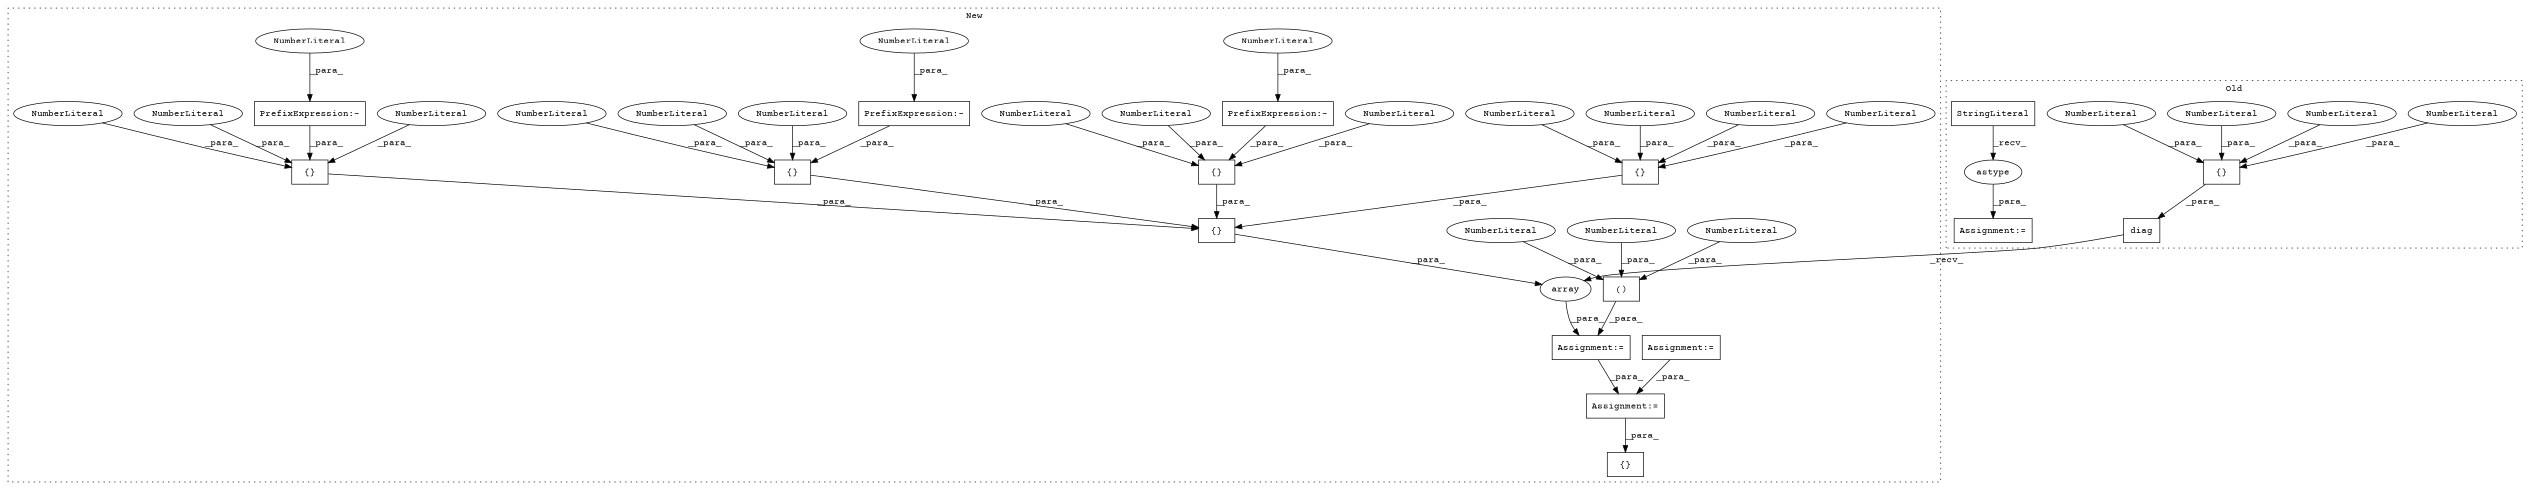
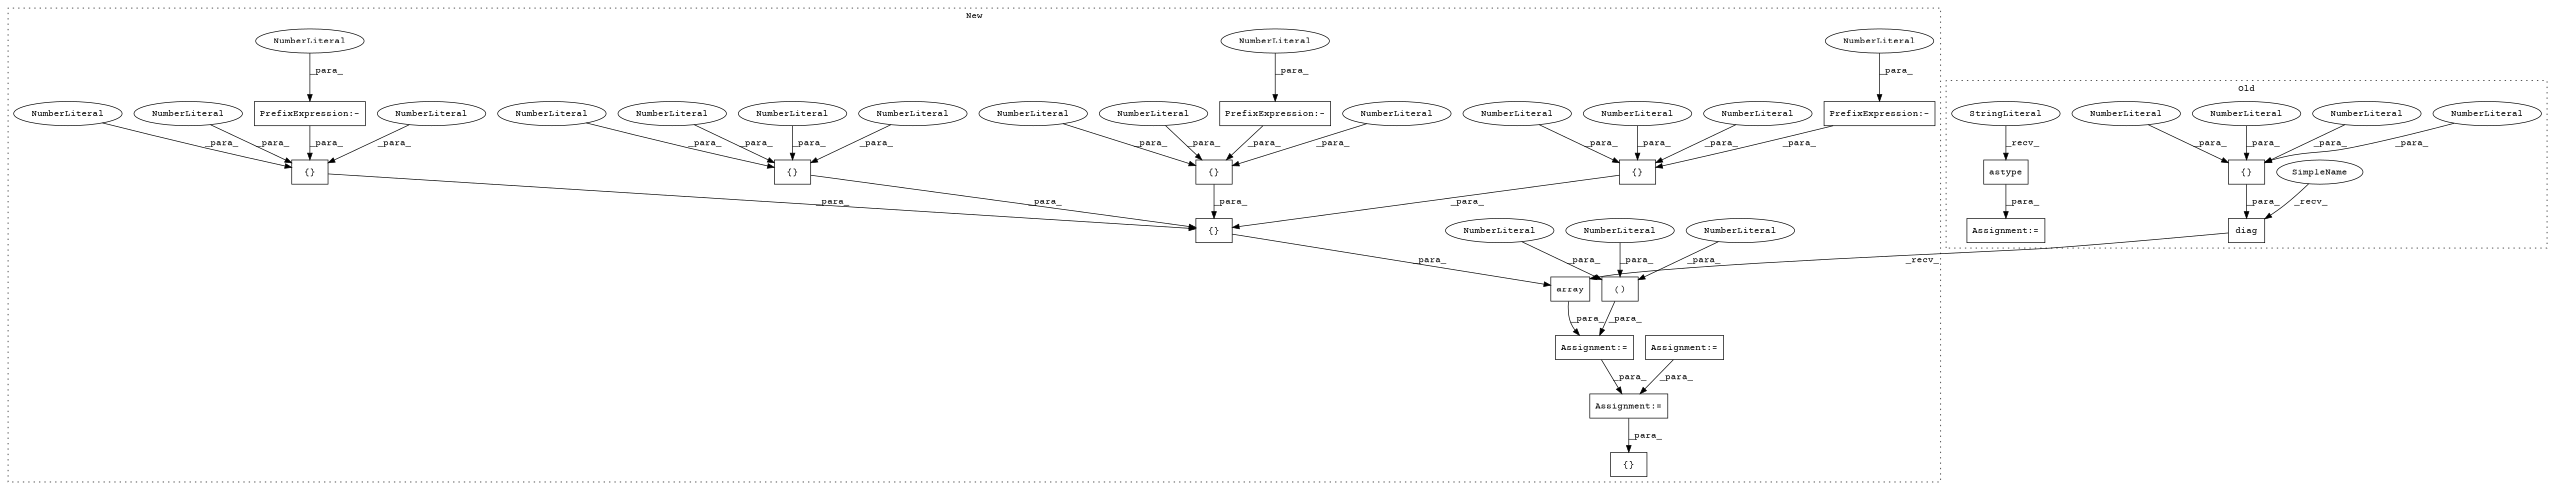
  digraph {
    fontname="Courier Prime"
    node [a=34 fontname="Courier Prime" l=3 s=1529 shape=ellipse]
    edge [fontname="Courier Prime"]
+   n1 [a=42 l=5 label=SimpleName s=826]
    n2 [a=32 l="5,1" label=diag s="832,874" shape=box]
    n3 [a=4 l="1,1" label="{}" s="863,873" shape=box]
    n4 [l=1 label=NumberLiteral s=868]
    n5 [l=1 label=NumberLiteral s=870]
    n6 [label=NumberLiteral s=864]
    n7 [l=1 label=NumberLiteral s=872]
    n8 [a=7 l=1 label="Assignment:=" s=825 shape=box]
-   n9 [a=32 l="7,1" label=astype s="876,887"]
-   n10 [a=45 l=4 label=StringLiteral s=883 shape=box]
+   n9 [a=32 l="7,1" label=astype s="876,887" shape=box]
+   n10 [a=45 l=4 label=StringLiteral s=883]
    n11 [a=4 l="1,1" label="{}" s="1441,1457" shape=box]
    n12 [a=7 l=1 label="Assignment:=" s=1824 shape=box]
    n13 [label=NumberLiteral s=1454]
    n14 [label=NumberLiteral s=1450]
    n15 [label=NumberLiteral s=1442]
    n16 [label=NumberLiteral s=1446]
-   n17 [a=32 l="6,1" label=array s="1360,1459"]
+   n17 [a=32 l="6,1" label=array s="1360,1459" shape=box]
    n18 [a=4 l="1,1" label="{}" s="1380,1398" shape=box]
    n19 [label=NumberLiteral s=1389]
    n20 [label=NumberLiteral s=1381]
    n21 [label=NumberLiteral s=1385]
    n22 [a=4 l="1,1" label="{}" s="1379,1458" shape=box]
    n23 [a=38 l=1 label="PrefixExpression:-" s=1434 shape=box]
    n24 [a=4 l="1,1" label="{}" s="1400,1419" shape=box]
    n25 [l=4 label=NumberLiteral s=1435]
    n26 [a=4 l="1,1" label="{}" s="1945,1949" shape=box]
    n27 [label=NumberLiteral s=1409]
    n28 [label=NumberLiteral s=1401]
    n29 [label=NumberLiteral s=1405]
    n30 [a=4 l="1,1" label="{}" s="1421,1439" shape=box]
    n31 [label=NumberLiteral s=1422]
    n32 [label=NumberLiteral s=1426]
    n33 [label=NumberLiteral s=1430]
    n34 [a=38 l=1 label="PrefixExpression:-" s=1413 shape=box]
    n35 [l=5 label=NumberLiteral s=1414]
    n36 [a=7 l=1 label="Assignment:=" s=1767 shape=box]
    n37 [a=7 l=5 label="Assignment:=" s=996 shape=box]
    n38 [a=106 l=35 label="()" shape=box]
    n39 [label=NumberLiteral s=1561]
    n40 [label=NumberLiteral]
    n41 [label=NumberLiteral s=1545]
    n42 [a=38 l=1 label="PrefixExpression:-" s=1393 shape=box]
    n43 [l=4 label=NumberLiteral s=1394]
    subgraph cluster_1 {
      label=Old
      style=dotted
+     n1
      n2
      n3
      n4
      n5
      n6
      n7
      n8
      n9
      n10
    }
    subgraph cluster_2 {
      label=New
      style=dotted
      n11
      n12
      n13
      n14
      n15
      n16
      n17
      n18
      n19
      n20
      n21
      n22
      n23
      n24
      n25
      n26
      n27
      n28
      n29
      n30
      n31
      n32
      n33
      n34
      n35
      n36
      n37
      n38
      n39
      n40
      n41
      n42
      n43
    }
+   n1 -> n2 [label=_recv_]
    n2 -> n17 [label=_recv_]
    n3 -> n2 [label=_para_]
    n4 -> n3 [label=_para_]
    n5 -> n3 [label=_para_]
    n6 -> n3 [label=_para_]
    n7 -> n3 [label=_para_]
    n9 -> n8 [label=_para_]
    n10 -> n9 [label=_recv_]
    n11 -> n22 [label=_para_]
    n12 -> n26 [label=_para_]
    n13 -> n11 [label=_para_]
    n14 -> n11 [label=_para_]
    n15 -> n11 [label=_para_]
    n16 -> n11 [label=_para_]
    n17 -> n36 [label=_para_]
    n18 -> n22 [label=_para_]
    n19 -> n18 [label=_para_]
    n20 -> n18 [label=_para_]
    n21 -> n18 [label=_para_]
    n22 -> n17 [label=_para_]
    n23 -> n30 [label=_para_]
    n24 -> n22 [label=_para_]
    n25 -> n23 [label=_para_]
    n27 -> n24 [label=_para_]
    n28 -> n24 [label=_para_]
    n29 -> n24 [label=_para_]
    n30 -> n22 [label=_para_]
    n31 -> n30 [label=_para_]
    n32 -> n30 [label=_para_]
    n33 -> n30 [label=_para_]
    n34 -> n24 [label=_para_]
    n35 -> n34 [label=_para_]
    n36 -> n12 [label=_para_]
    n37 -> n12 [label=_para_]
    n38 -> n36 [label=_para_]
    n39 -> n38 [label=_para_]
    n40 -> n38 [label=_para_]
    n41 -> n38 [label=_para_]
    n42 -> n18 [label=_para_]
    n43 -> n42 [label=_para_]
  }
